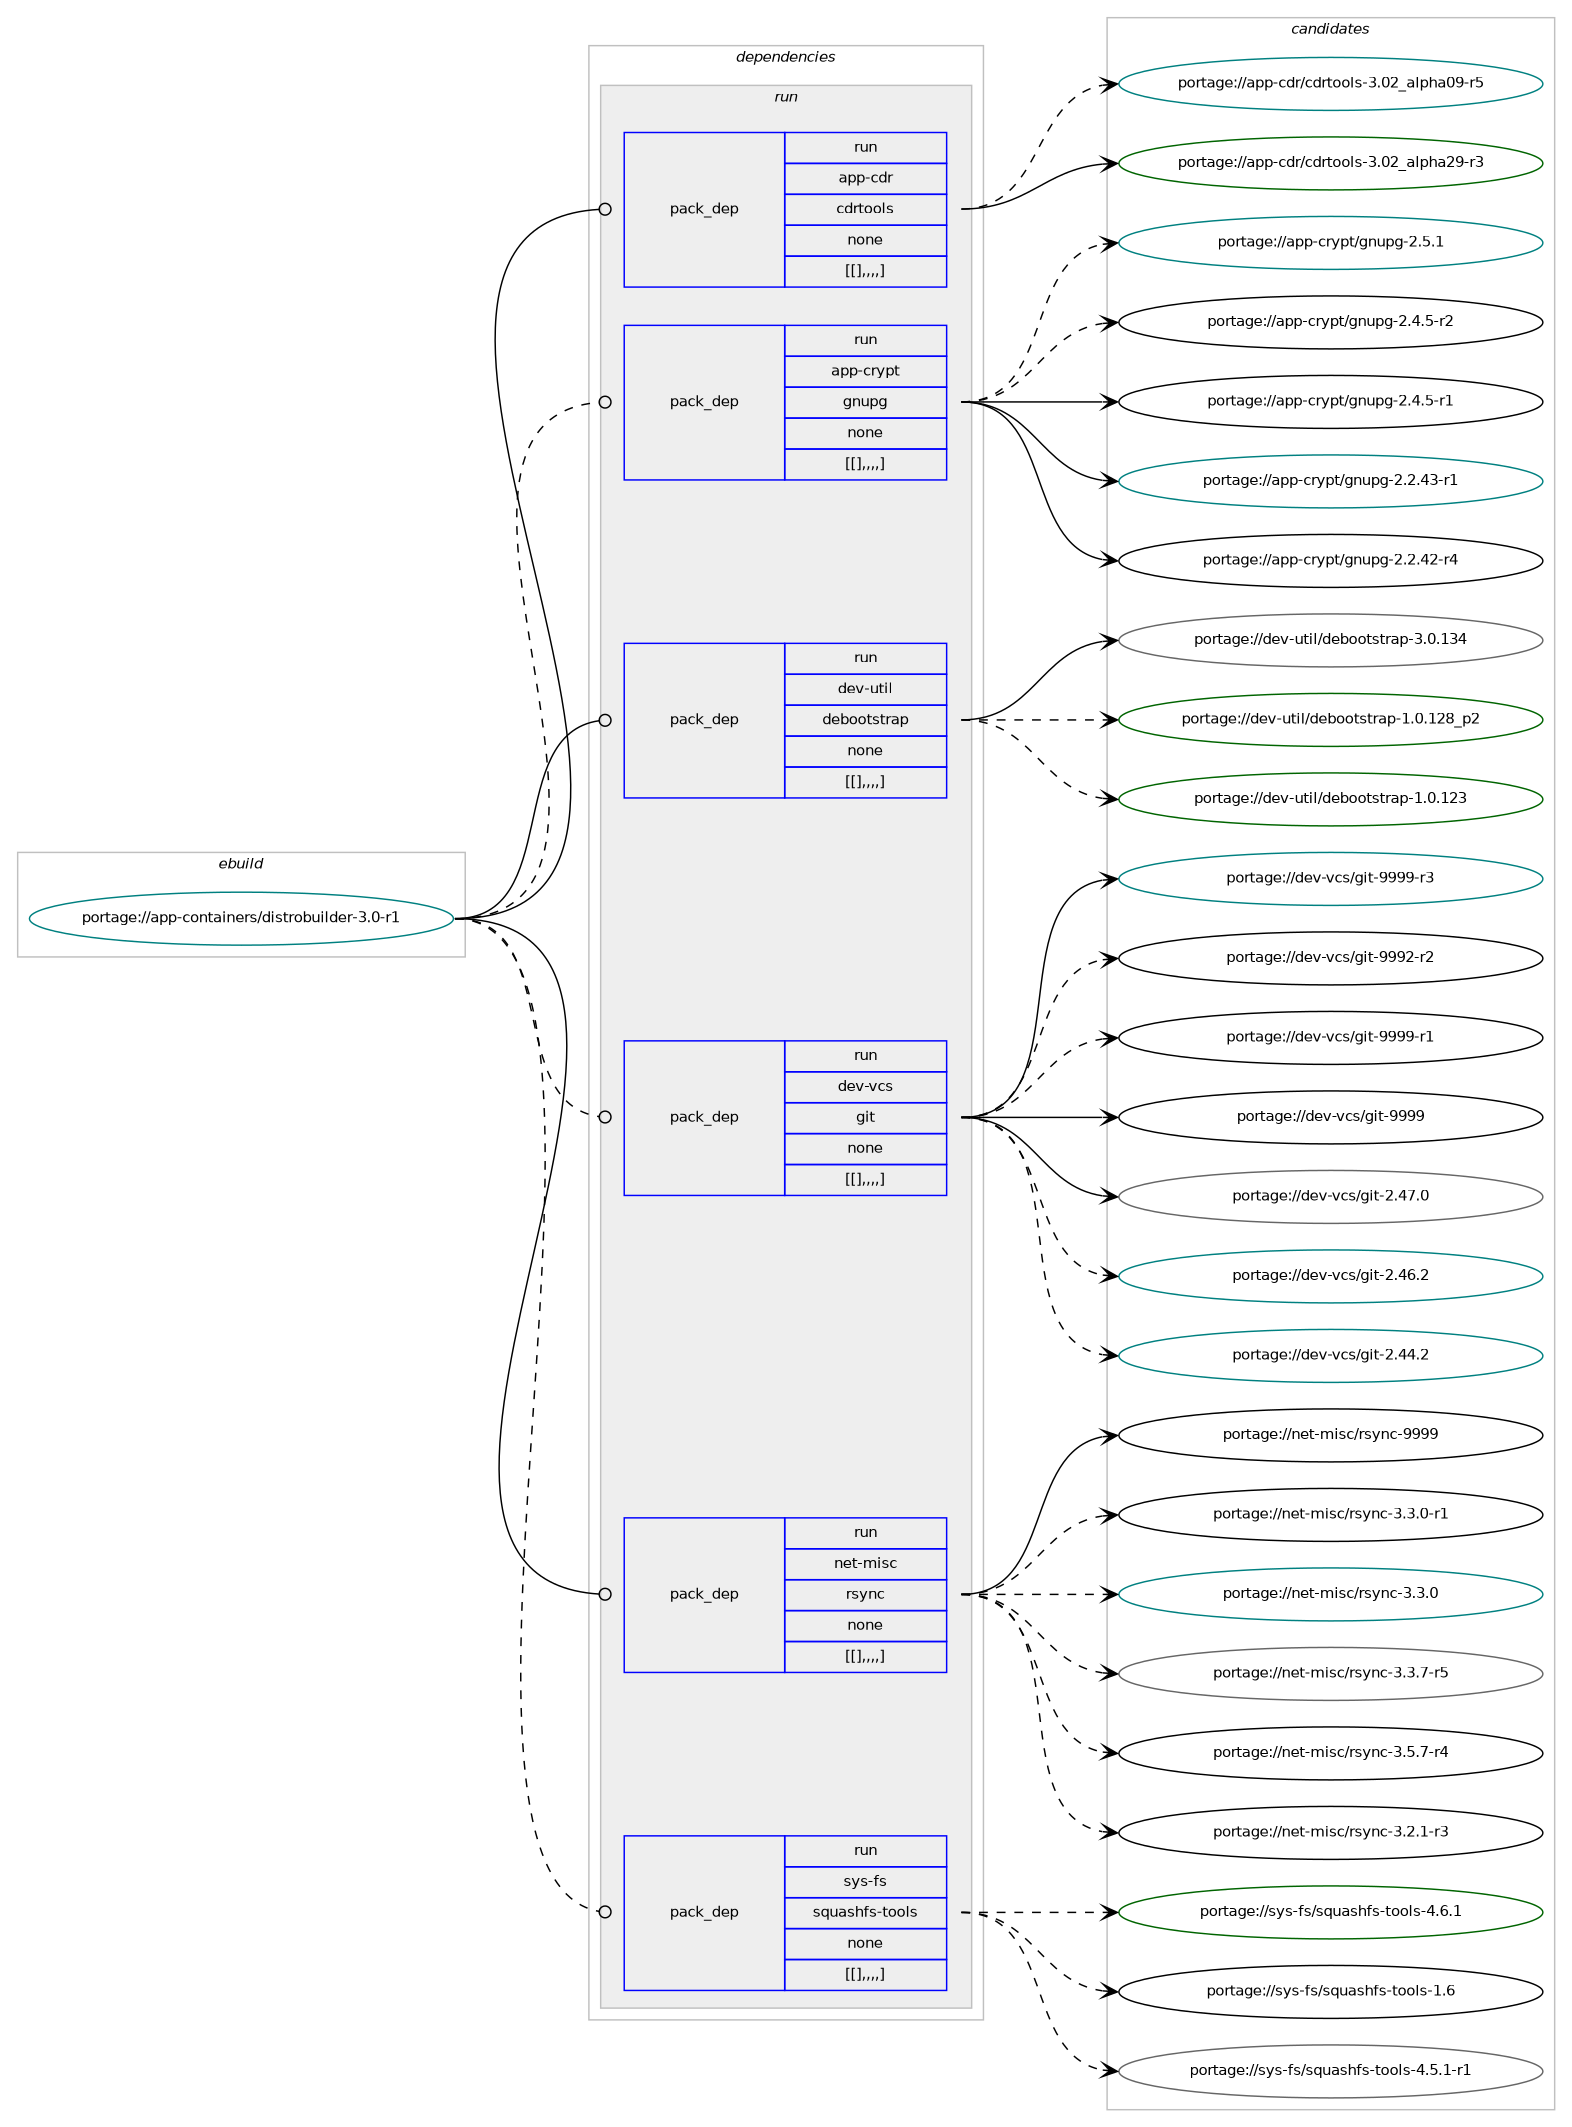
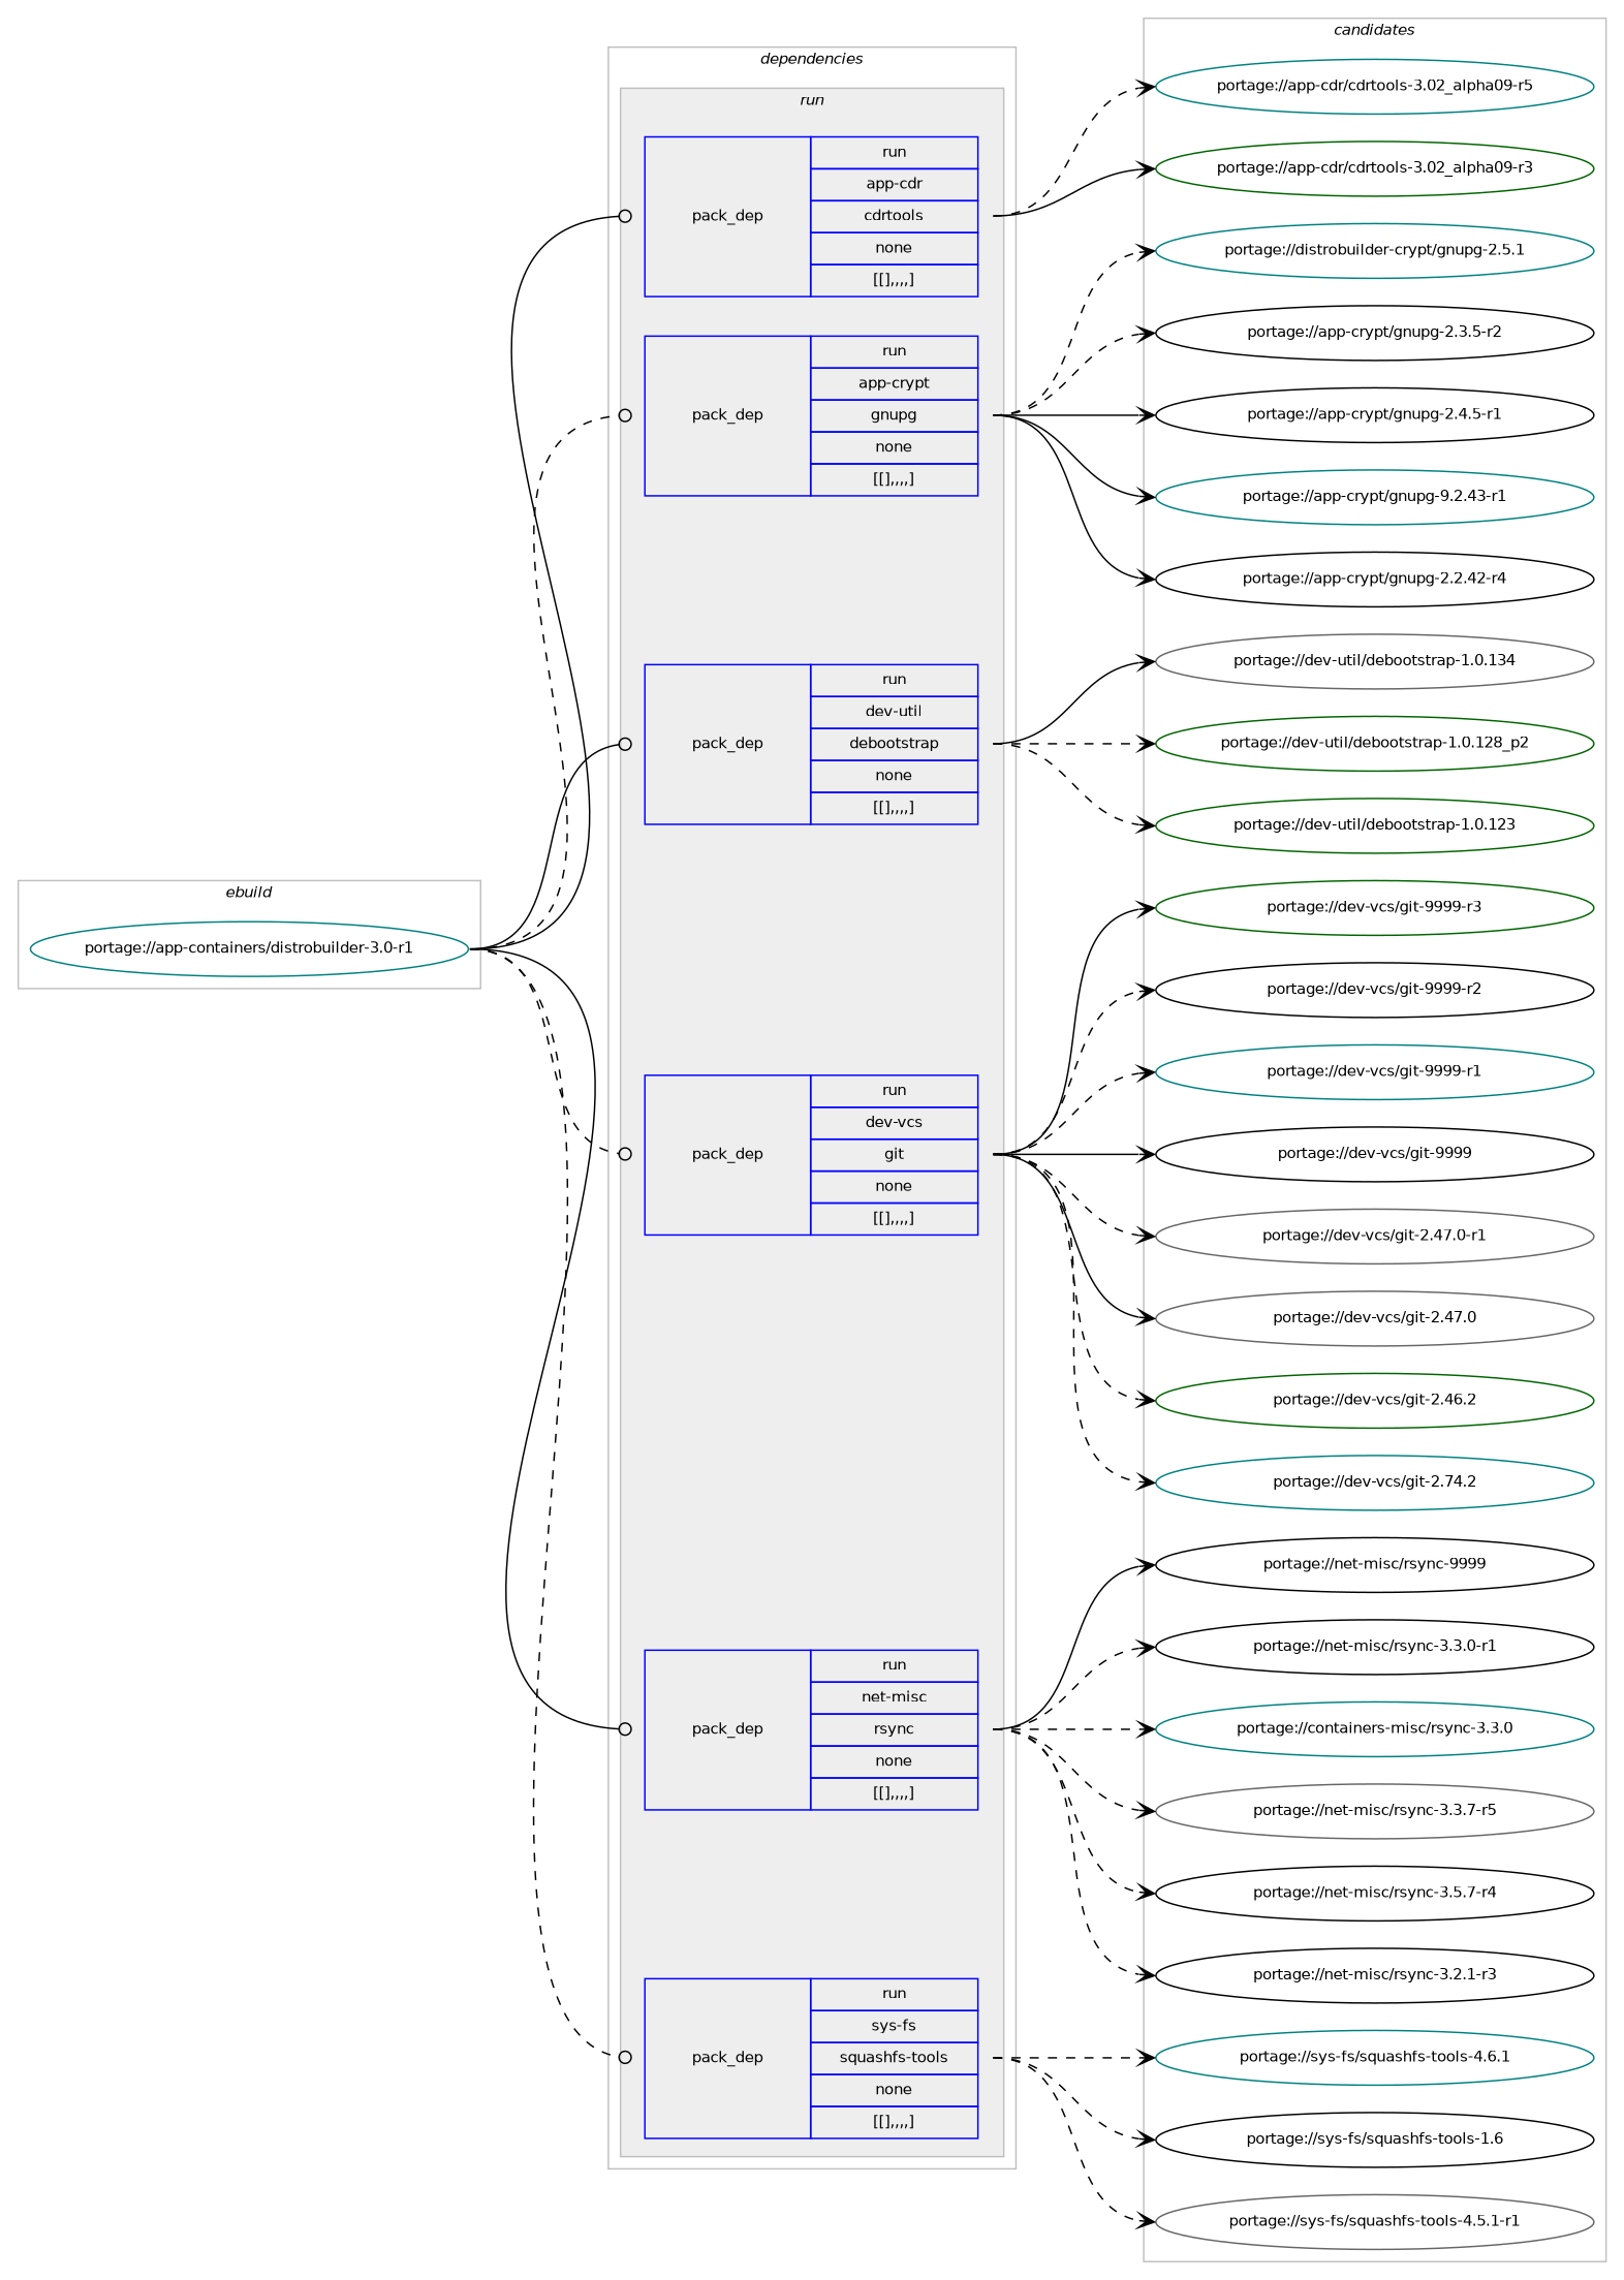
  digraph {
    compound=true
    concentrate=true
    fontname=Helvetica
    fontsize=10
    newrank=true
    rankdir=LR
    ranksep=1.5
    node [color=black fontname=Helvetica fontsize=10]
    edge [arrowhead=vee headport=w style=dashed tailport=e weight=100]
    n1 [color=teal label="portage://app-containers/distrobuilder-3.0-r1" width=4]
    n2 [color=blue label=<<TABLE BORDER="0" CELLBORDER="1" CELLSPACING="0" CELLPADDING="4" WIDTH="220"><TR><TD ROWSPAN="6" CELLPADDING="30">pack_dep</TD></TR><TR><TD WIDTH="110">run</TD></TR><TR><TD>app-cdr</TD></TR><TR><TD>cdrtools</TD></TR><TR><TD>none</TD></TR><TR><TD>[[],,,,]</TD></TR></TABLE>> shape=none]
    n3 [color=blue label=<<TABLE BORDER="0" CELLBORDER="1" CELLSPACING="0" CELLPADDING="4" WIDTH="220"><TR><TD ROWSPAN="6" CELLPADDING="30">pack_dep</TD></TR><TR><TD WIDTH="110">run</TD></TR><TR><TD>app-crypt</TD></TR><TR><TD>gnupg</TD></TR><TR><TD>none</TD></TR><TR><TD>[[],,,,]</TD></TR></TABLE>> shape=none]
    n4 [color=blue label=<<TABLE BORDER="0" CELLBORDER="1" CELLSPACING="0" CELLPADDING="4" WIDTH="220"><TR><TD ROWSPAN="6" CELLPADDING="30">pack_dep</TD></TR><TR><TD WIDTH="110">run</TD></TR><TR><TD>dev-util</TD></TR><TR><TD>debootstrap</TD></TR><TR><TD>none</TD></TR><TR><TD>[[],,,,]</TD></TR></TABLE>> shape=none]
    n5 [color=blue label=<<TABLE BORDER="0" CELLBORDER="1" CELLSPACING="0" CELLPADDING="4" WIDTH="220"><TR><TD ROWSPAN="6" CELLPADDING="30">pack_dep</TD></TR><TR><TD WIDTH="110">run</TD></TR><TR><TD>dev-vcs</TD></TR><TR><TD>git</TD></TR><TR><TD>none</TD></TR><TR><TD>[[],,,,]</TD></TR></TABLE>> shape=none]
    n6 [color=blue label=<<TABLE BORDER="0" CELLBORDER="1" CELLSPACING="0" CELLPADDING="4" WIDTH="220"><TR><TD ROWSPAN="6" CELLPADDING="30">pack_dep</TD></TR><TR><TD WIDTH="110">run</TD></TR><TR><TD>net-misc</TD></TR><TR><TD>rsync</TD></TR><TR><TD>none</TD></TR><TR><TD>[[],,,,]</TD></TR></TABLE>> shape=none]
    n7 [color=blue label=<<TABLE BORDER="0" CELLBORDER="1" CELLSPACING="0" CELLPADDING="4" WIDTH="220"><TR><TD ROWSPAN="6" CELLPADDING="30">pack_dep</TD></TR><TR><TD WIDTH="110">run</TD></TR><TR><TD>sys-fs</TD></TR><TR><TD>squashfs-tools</TD></TR><TR><TD>none</TD></TR><TR><TD>[[],,,,]</TD></TR></TABLE>> shape=none]
    n8 [color=teal label="portage://app-cdr/cdrtools-3.02_alpha09-r5" width=4]
-   n9 [color=darkgreen label="portage://app-cdr/cdrtools-3.02_alpha29-r3" width=4]
-   n10 [color=teal label="portage://app-crypt/gnupg-2.5.1" width=4]
-   n11 [label="portage://app-crypt/gnupg-2.4.5-r2" width=4]
+   n9 [color=darkgreen label="portage://app-cdr/cdrtools-3.02_alpha09-r3" width=4]
+   n10 [color=teal label="portage://distrobuilder-crypt/gnupg-2.5.1" width=4]
+   n11 [label="portage://app-crypt/gnupg-2.3.5-r2" width=4]
    n12 [label="portage://app-crypt/gnupg-2.4.5-r1" width=4]
-   n13 [color=teal label="portage://app-crypt/gnupg-2.2.43-r1" width=4]
+   n13 [color=teal label="portage://app-crypt/gnupg-9.2.43-r1" width=4]
    n14 [label="portage://app-crypt/gnupg-2.2.42-r4" width=4]
-   n15 [color=gray40 label="portage://dev-util/debootstrap-3.0.134" width=4]
+   n15 [color=gray40 label="portage://dev-util/debootstrap-1.0.134" width=4]
    n16 [color=darkgreen label="portage://dev-util/debootstrap-1.0.128_p2" width=4]
    n17 [color=darkgreen label="portage://dev-util/debootstrap-1.0.123" width=4]
-   n18 [color=teal label="portage://dev-vcs/git-9999-r3" width=4]
-   n19 [label="portage://dev-vcs/git-9992-r2" width=4]
-   n20 [label="portage://dev-vcs/git-9999-r1" width=4]
+   n18 [color=darkgreen label="portage://dev-vcs/git-9999-r3" width=4]
+   n19 [label="portage://dev-vcs/git-9999-r2" width=4]
+   n20 [color=teal label="portage://dev-vcs/git-9999-r1" width=4]
    n21 [label="portage://dev-vcs/git-9999" width=4]
+   n22 [color=gray40 label="portage://dev-vcs/git-2.47.0-r1" width=4]
    n23 [color=gray40 label="portage://dev-vcs/git-2.47.0" width=4]
-   n24 [color=teal label="portage://dev-vcs/git-2.46.2" width=4]
-   n25 [color=teal label="portage://dev-vcs/git-2.44.2" width=4]
+   n24 [color=darkgreen label="portage://dev-vcs/git-2.46.2" width=4]
+   n25 [color=teal label="portage://dev-vcs/git-2.74.2" width=4]
    n26 [label="portage://net-misc/rsync-9999" width=4]
    n27 [label="portage://net-misc/rsync-3.3.0-r1" width=4]
-   n28 [color=teal label="portage://net-misc/rsync-3.3.0" width=4]
+   n28 [color=teal label="portage://containers-misc/rsync-3.3.0" width=4]
    n29 [color=gray40 label="portage://net-misc/rsync-3.3.7-r5" width=4]
    n30 [label="portage://net-misc/rsync-3.5.7-r4" width=4]
    n31 [label="portage://net-misc/rsync-3.2.1-r3" width=4]
-   n32 [color=darkgreen label="portage://sys-fs/squashfs-tools-4.6.1" width=4]
+   n32 [color=teal label="portage://sys-fs/squashfs-tools-4.6.1" width=4]
    n33 [label="portage://sys-fs/squashfs-tools-1.6" width=4]
    n34 [color=gray40 label="portage://sys-fs/squashfs-tools-4.5.1-r1" width=4]
    subgraph cluster_1 {
      color=gray
      label=<<i>ebuild</i>>
      n1
    }
    subgraph cluster_2 {
      color=gray
      label=<<i>dependencies</i>>
      subgraph cluster_3 {
        color=gray
        fillcolor="#eeeeee"
        label=<<i>compile</i>>
        style=filled
      }
      subgraph cluster_4 {
        color=gray
        fillcolor="#eeeeee"
        label=<<i>compile and run</i>>
        style=filled
      }
      subgraph cluster_5 {
        color=gray
        fillcolor="#eeeeee"
        label=<<i>run</i>>
        style=filled
        subgraph sub_6 {
          color=gray
          fillcolor="#eeeeee"
          label=<<i>run</i>>
          style=filled
          n2
        }
        subgraph sub_7 {
          color=gray
          fillcolor="#eeeeee"
          label=<<i>run</i>>
          style=filled
          n3
        }
        subgraph sub_8 {
          color=gray
          fillcolor="#eeeeee"
          label=<<i>run</i>>
          style=filled
          n4
        }
        subgraph sub_9 {
          color=gray
          fillcolor="#eeeeee"
          label=<<i>run</i>>
          style=filled
          n5
        }
        subgraph sub_10 {
          color=gray
          fillcolor="#eeeeee"
          label=<<i>run</i>>
          style=filled
          n6
        }
        subgraph sub_11 {
          color=gray
          fillcolor="#eeeeee"
          label=<<i>run</i>>
          style=filled
          n7
        }
      }
    }
    subgraph cluster_12 {
      color=gray
      label=<<i>candidates</i>>
      rank=same
      subgraph sub_13 {
        color=black
        label=<<i>candidates</i>>
        nodesep=1
        rank=same
        n8
        n9
      }
      subgraph sub_14 {
        color=black
        label=<<i>candidates</i>>
        nodesep=1
        rank=same
        n10
        n11
        n12
        n13
        n14
      }
      subgraph sub_15 {
        color=black
        label=<<i>candidates</i>>
        nodesep=1
        rank=same
        n15
        n16
        n17
      }
      subgraph sub_16 {
        color=black
        label=<<i>candidates</i>>
        nodesep=1
        rank=same
        n18
        n19
        n20
        n21
+       n22
        n23
        n24
        n25
      }
      subgraph sub_17 {
        color=black
        label=<<i>candidates</i>>
        nodesep=1
        rank=same
        n26
        n27
        n28
        n29
        n30
        n31
      }
      subgraph sub_18 {
        color=black
        label=<<i>candidates</i>>
        nodesep=1
        rank=same
        n32
        n33
        n34
      }
    }
    n1 -> n2 [arrowhead=odot style=solid weight=20]
    n1 -> n3 [arrowhead=odot weight=20]
    n1 -> n4 [arrowhead=odot style=solid weight=20]
    n1 -> n5 [arrowhead=odot weight=20]
    n1 -> n6 [arrowhead=odot style=solid weight=20]
    n1 -> n7 [arrowhead=odot weight=20]
    n2 -> n8
    n2 -> n9 [style=solid]
    n3 -> n10
    n3 -> n11
    n3 -> n12 [style=solid]
    n3 -> n13 [style=solid]
    n3 -> n14 [style=solid]
    n4 -> n15 [style=solid]
    n4 -> n16
    n4 -> n17
    n5 -> n18 [style=solid]
    n5 -> n19
    n5 -> n20
    n5 -> n21 [style=solid]
+   n5 -> n22
    n5 -> n23 [style=solid]
    n5 -> n24
    n5 -> n25
    n6 -> n26 [style=solid]
    n6 -> n27
    n6 -> n28
    n6 -> n29
    n6 -> n30
    n6 -> n31
    n7 -> n32
    n7 -> n33
    n7 -> n34
  }
